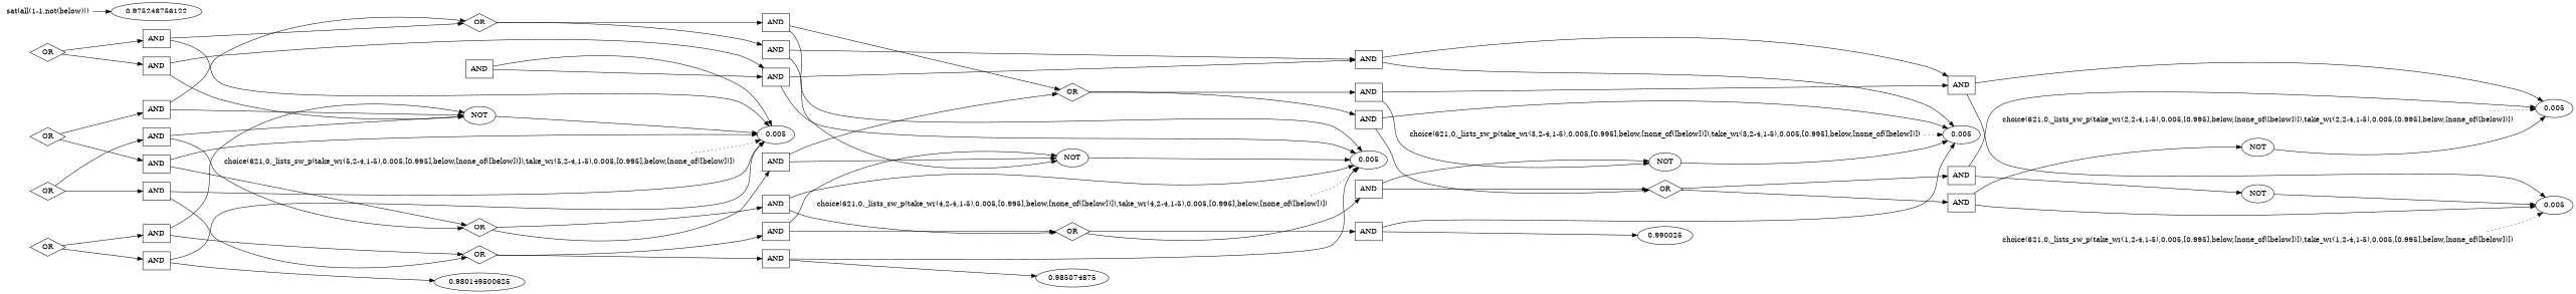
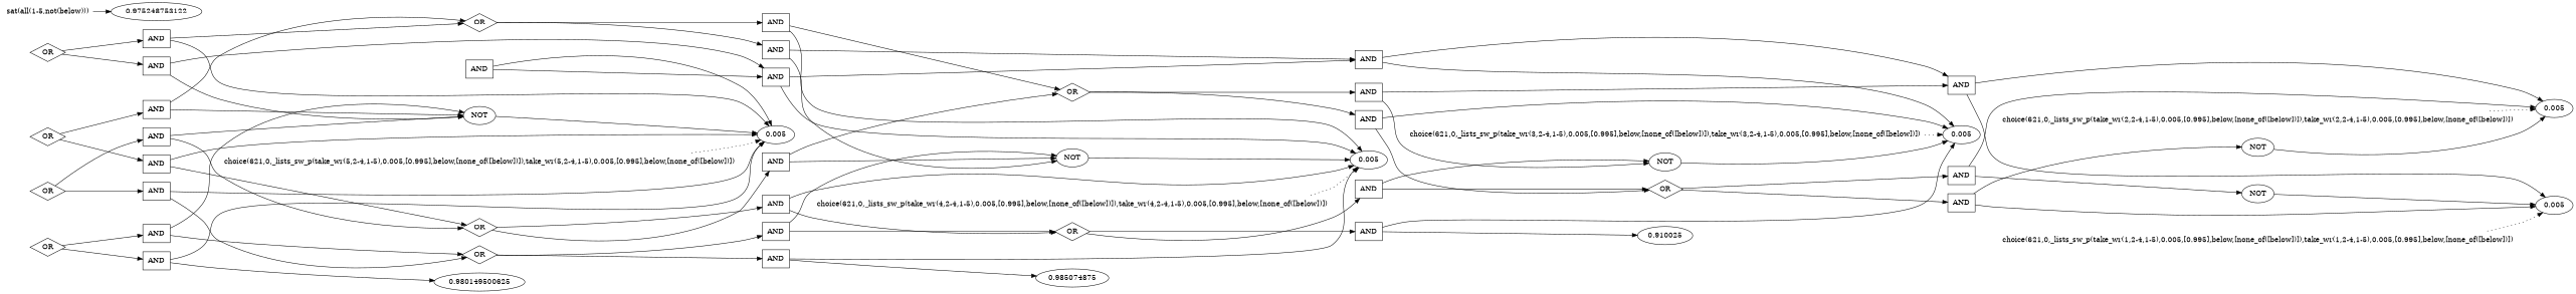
  digraph {
    rankdir=LR
    node [fillcolor=white shape=box style=filled]
    n1 [label=AND]
    n2 [label=0.005 shape=ellipse]
    n3 [label=0.005 shape=ellipse]
    n4 [label=AND]
    n5 [label=NOT fillcolor="" shape="" style=""]
    n6 [label=AND]
    n7 [label=NOT fillcolor="" shape="" style=""]
-   n8 [label=0.990025 shape=ellipse]
+   n8 [label=0.910025 shape=ellipse]
    n9 [label=OR shape=diamond]
    n10 [label=AND]
    n11 [label=0.005 shape=ellipse]
    n12 [label=AND]
    n13 [label=NOT fillcolor="" shape="" style=""]
    n14 [label=AND]
    n15 [label=AND]
    n16 [label=AND]
    n17 [label=0.985074875 shape=ellipse]
    n18 [label=OR shape=diamond]
    n19 [label=OR shape=diamond]
    n20 [label=AND]
    n21 [label=0.005 shape=ellipse]
    n22 [label=AND]
    n23 [label=NOT fillcolor="" shape="" style=""]
    n24 [label=AND]
    n25 [label=AND]
    n26 [label=AND]
    n27 [label=AND]
    n28 [label=AND]
    n29 [label=0.980149500625 shape=ellipse]
    n30 [label=OR shape=diamond]
    n31 [label=OR shape=diamond]
    n32 [label=OR shape=diamond]
    n33 [label=AND]
    n34 [label=0.005 shape=ellipse]
    n35 [label=AND]
    n36 [label=NOT fillcolor="" shape="" style=""]
    n37 [label=AND]
    n38 [label=AND]
    n39 [label=AND]
    n40 [label=AND]
    n41 [label=AND]
    n42 [label=AND]
    n43 [label=AND]
-   n44 [label=0.975248756122 shape=ellipse]
+   n44 [label=0.975248753122 shape=ellipse]
    n45 [label=OR shape=diamond]
    n46 [label=OR shape=diamond]
    n47 [label=OR shape=diamond]
    n48 [label=OR shape=diamond]
-   n49 [label="sat(all(1-1,not(below)))" shape=plaintext fillcolor="" style=""]
+   n49 [label="sat(all(1-5,not(below)))" shape=plaintext fillcolor="" style=""]
    n50 [label="choice(621,0,_lists_sw_p(take_wr(1,2-4,1-5),0.005,[0.995],below,[none_of([below])]),take_wr(1,2-4,1-5),0.005,[0.995],below,[none_of([below])])" shape=plaintext fillcolor="" style=""]
    n51 [label="choice(621,0,_lists_sw_p(take_wr(3,2-4,1-5),0.005,[0.995],below,[none_of([below])]),take_wr(3,2-4,1-5),0.005,[0.995],below,[none_of([below])])" shape=plaintext fillcolor="" style=""]
    n52 [label="choice(621,0,_lists_sw_p(take_wr(2,2-4,1-5),0.005,[0.995],below,[none_of([below])]),take_wr(2,2-4,1-5),0.005,[0.995],below,[none_of([below])])" shape=plaintext fillcolor="" style=""]
    n53 [label="choice(621,0,_lists_sw_p(take_wr(4,2-4,1-5),0.005,[0.995],below,[none_of([below])]),take_wr(4,2-4,1-5),0.005,[0.995],below,[none_of([below])])" shape=plaintext fillcolor="" style=""]
    n54 [label="choice(621,0,_lists_sw_p(take_wr(5,2-4,1-5),0.005,[0.995],below,[none_of([below])]),take_wr(5,2-4,1-5),0.005,[0.995],below,[none_of([below])])" shape=plaintext fillcolor="" style=""]
    n1 -> n2
    n1 -> n3
    n4 -> n2
    n4 -> n5
    n5 -> n3
    n6 -> n3
    n6 -> n7
    n7 -> n2
    n9 -> n4
    n9 -> n6
    n10 -> n1
    n10 -> n11
    n12 -> n1
    n12 -> n13
    n13 -> n11
    n14 -> n9
    n14 -> n11
    n15 -> n9
    n15 -> n13
    n16 -> n8
    n16 -> n11
    n18 -> n12
    n18 -> n14
    n19 -> n15
    n19 -> n16
    n20 -> n10
    n20 -> n21
    n22 -> n10
    n22 -> n23
    n23 -> n21
    n24 -> n18
    n24 -> n21
    n25 -> n18
    n25 -> n23
    n26 -> n19
    n26 -> n21
    n27 -> n19
    n27 -> n23
    n28 -> n17
    n28 -> n21
    n30 -> n22
    n30 -> n24
    n31 -> n25
    n31 -> n26
    n32 -> n27
    n32 -> n28
    n33 -> n20
    n33 -> n34
    n35 -> n20
    n35 -> n36
    n36 -> n34
    n37 -> n30
    n37 -> n34
    n38 -> n30
    n38 -> n36
    n39 -> n31
    n39 -> n34
    n40 -> n31
    n40 -> n36
    n41 -> n32
    n41 -> n34
    n42 -> n32
    n42 -> n36
    n43 -> n29
    n43 -> n34
    n45 -> n35
    n45 -> n37
    n46 -> n38
    n46 -> n39
    n47 -> n40
    n47 -> n41
    n48 -> n42
    n48 -> n43
    n49 -> n44 [style=solid]
    n50 -> n2 [style=dotted]
    n51 -> n11 [style=dotted]
    n52 -> n3 [style=dotted]
    n53 -> n21 [style=dotted]
    n54 -> n34 [style=dotted]
  }
